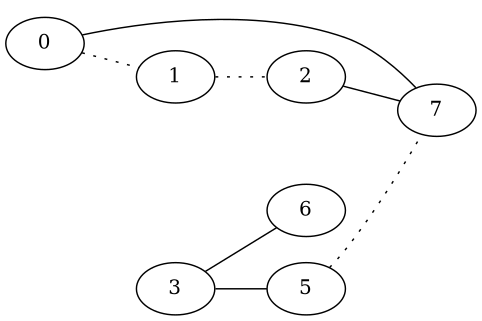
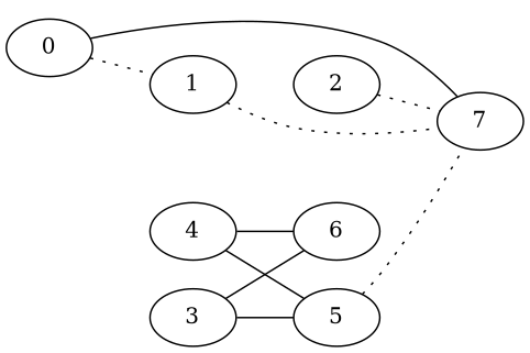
  graph {
    rankdir=LR
    n1 [label=0]
    n2 [label=1]
    n3 [label=7]
    n4 [label=2]
    n5 [label=3]
    n6 [label=6]
    n7 [label=5]
+   n8 [label=4]
    n1 -- n2 [style=dotted]
    n1 -- n3
-   n2 -- n4 [style=dotted]
-   n4 -- n3
+   n2 -- n3 [style=dotted]
+   n4 -- n3 [style=dotted]
    n5 -- n6
    n5 -- n7 [style=solid]
    n7 -- n3 [style=dotted]
+   n8 -- n6
+   n8 -- n7
  }
